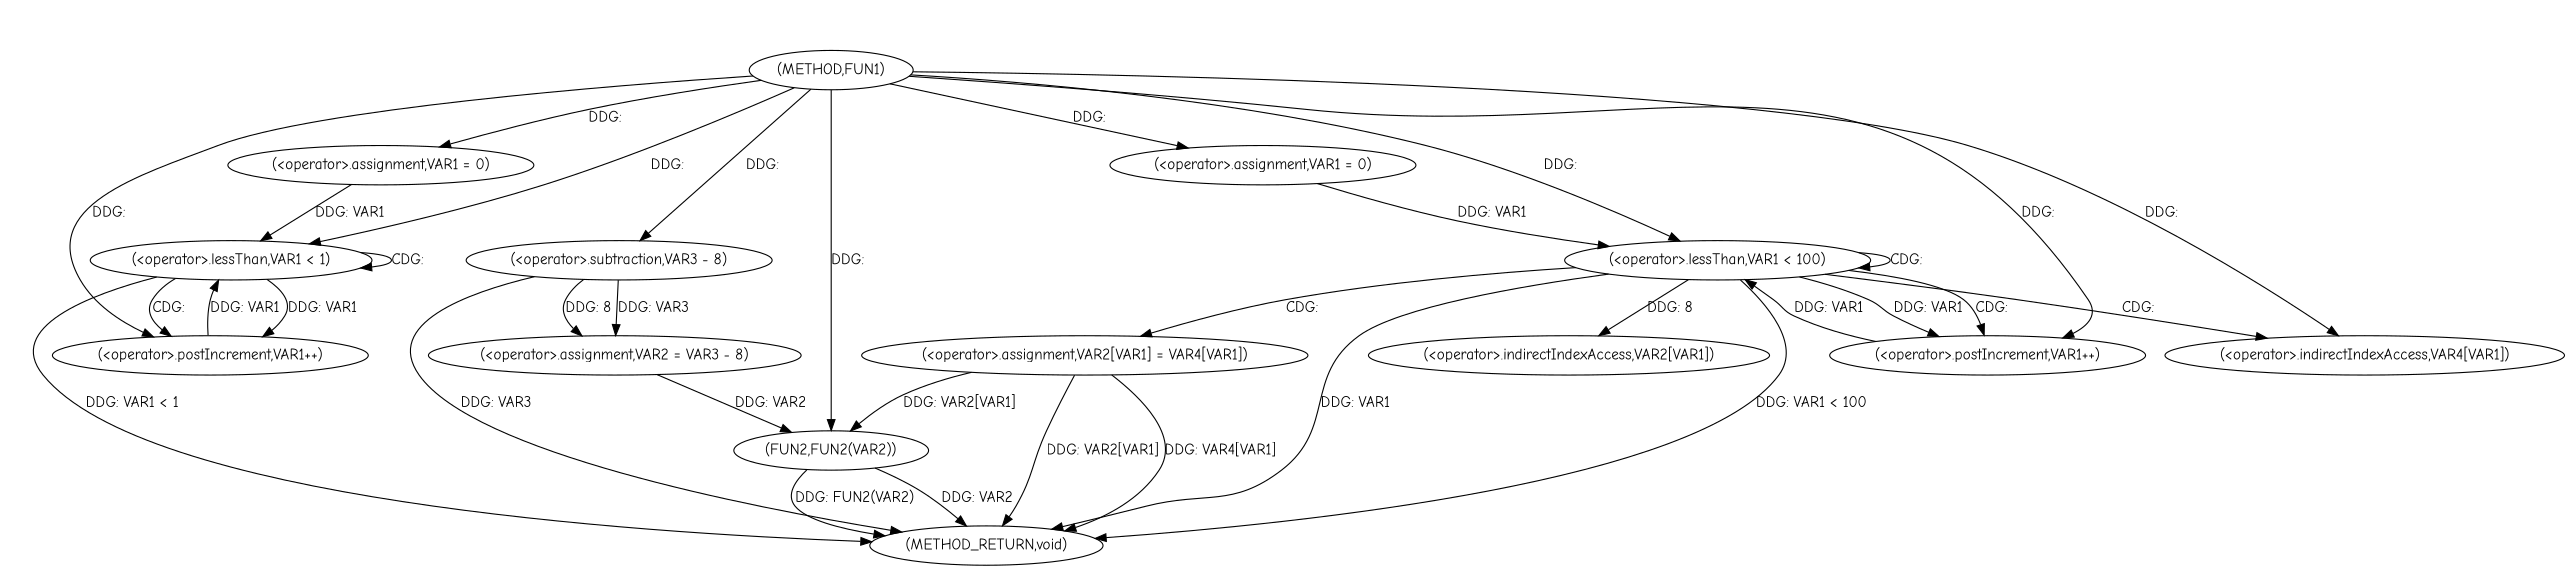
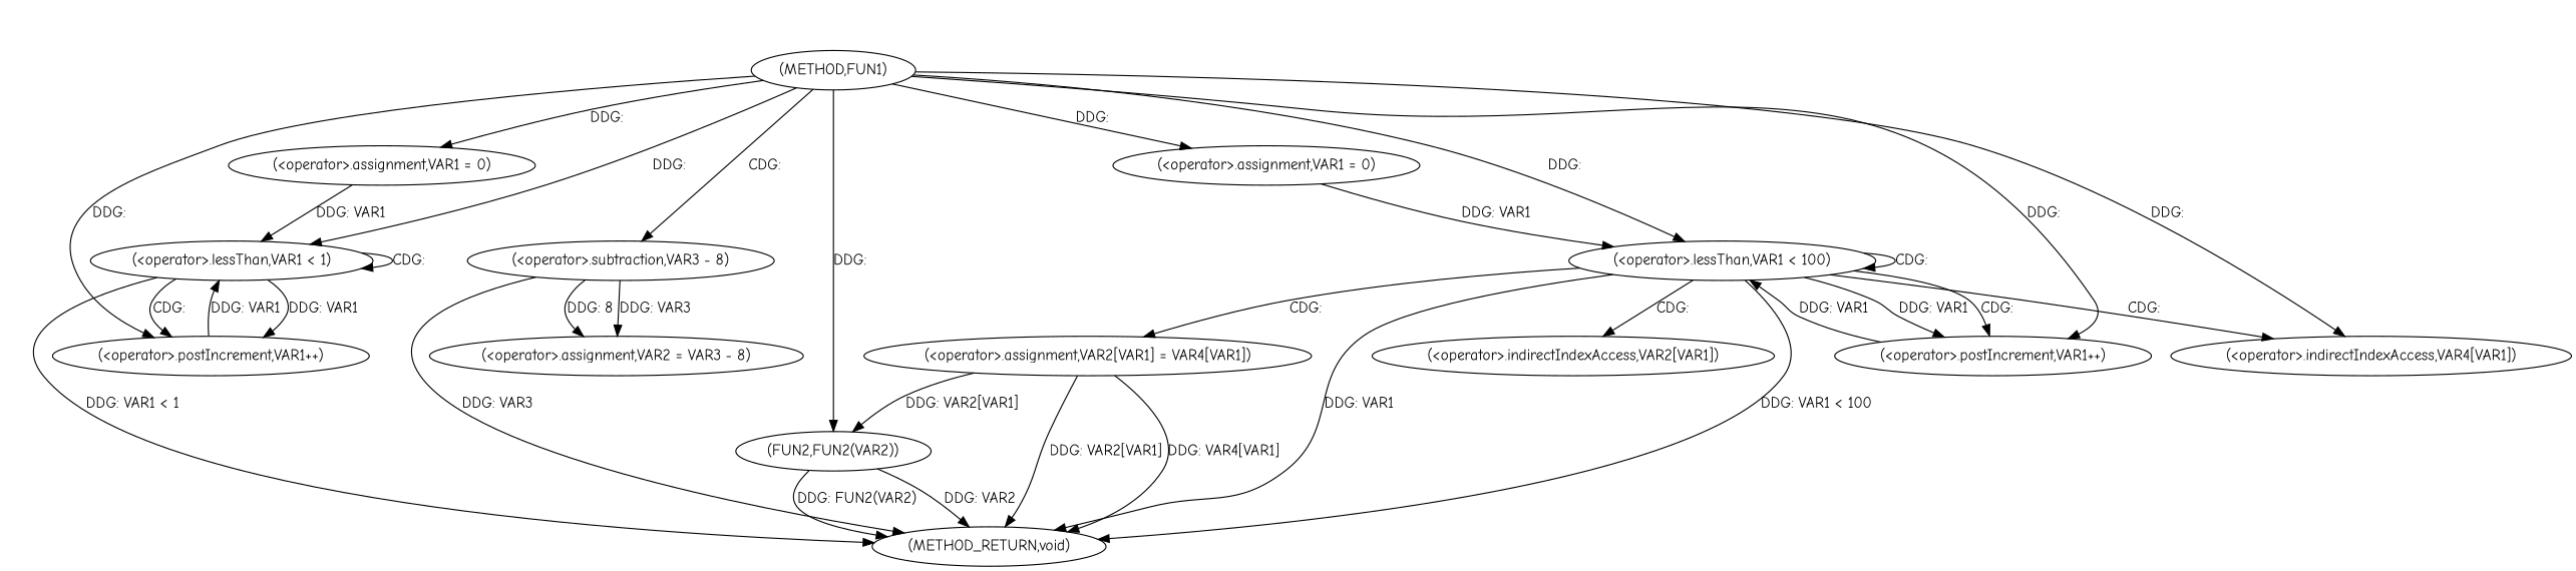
  digraph {
    fontname="Comic Neue"
    node [fontname="Comic Neue"]
    edge [fontname="Comic Neue"]
    n1 [label="(METHOD,FUN1)"]
    n2 [label="(<operator>.assignment,VAR1 = 0)"]
    n3 [label="(<operator>.lessThan,VAR1 < 1)"]
    n4 [label="(<operator>.postIncrement,VAR1++)"]
    n5 [label="(<operator>.subtraction,VAR3 - 8)"]
    n6 [label="(<operator>.assignment,VAR1 = 0)"]
    n7 [label="(<operator>.lessThan,VAR1 < 100)"]
    n8 [label="(<operator>.postIncrement,VAR1++)"]
    n9 [label="(FUN2,FUN2(VAR2))"]
    n10 [label="(<operator>.indirectIndexAccess,VAR4[VAR1])"]
    n11 [label="(METHOD_RETURN,void)"]
    n12 [label="(<operator>.assignment,VAR2 = VAR3 - 8)"]
    n13 [label="(<operator>.assignment,VAR2[VAR1] = VAR4[VAR1])"]
    n14 [label="(<operator>.indirectIndexAccess,VAR2[VAR1])"]
    n1 -> n2 [label="DDG: "]
    n1 -> n3 [label="DDG: "]
    n1 -> n4 [label="DDG: "]
-   n1 -> n5 [label="DDG: "]
+   n1 -> n5 [label="CDG: "]
    n1 -> n6 [label="DDG: "]
    n1 -> n7 [label="DDG: "]
    n1 -> n8 [label="DDG: "]
    n1 -> n9 [label="DDG: "]
    n1 -> n10 [label="DDG: "]
    n2 -> n3 [label="DDG: VAR1"]
    n3 -> n3 [label="CDG: "]
    n3 -> n4 [label="DDG: VAR1"]
    n3 -> n4 [label="CDG: "]
    n3 -> n11 [label="DDG: VAR1 < 1"]
    n4 -> n3 [label="DDG: VAR1"]
    n5 -> n11 [label="DDG: VAR3"]
    n5 -> n12 [label="DDG: VAR3"]
    n5 -> n12 [label="DDG: 8"]
    n6 -> n7 [label="DDG: VAR1"]
    n7 -> n7 [label="CDG: "]
    n7 -> n8 [label="DDG: VAR1"]
    n7 -> n8 [label="CDG: "]
    n7 -> n10 [label="CDG: "]
    n7 -> n11 [label="DDG: VAR1 < 100"]
    n7 -> n11 [label="DDG: VAR1"]
    n7 -> n13 [label="CDG: "]
-   n7 -> n14 [label="DDG: 8"]
+   n7 -> n14 [label="CDG: "]
    n8 -> n7 [label="DDG: VAR1"]
    n9 -> n11 [label="DDG: VAR2"]
    n9 -> n11 [label="DDG: FUN2(VAR2)"]
-   n12 -> n9 [label="DDG: VAR2"]
    n13 -> n9 [label="DDG: VAR2[VAR1]"]
    n13 -> n11 [label="DDG: VAR2[VAR1]"]
    n13 -> n11 [label="DDG: VAR4[VAR1]"]
  }
